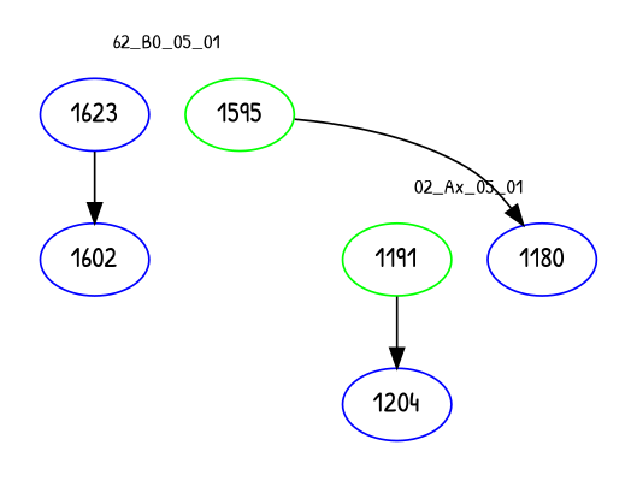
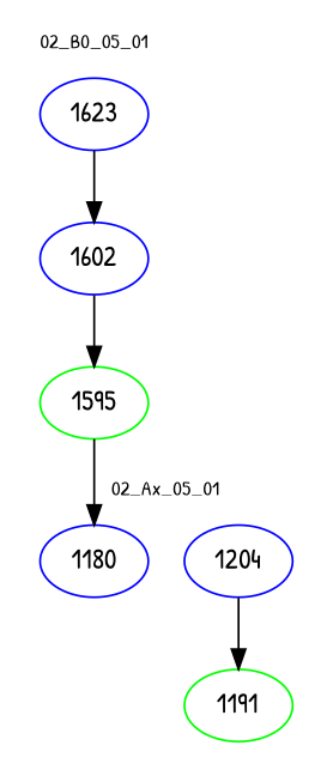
  digraph {
    fontname="Patrick Hand"
    node [color=blue fontname="Patrick Hand"]
    edge [color=black fontname="Patrick Hand"]
    n1 [label=1204]
    n2 [label=1180]
    n3 [color=green label=1191]
    n4 [label=1602]
    n5 [color=green label=1595]
    n6 [label=1623]
    subgraph cluster_1 {
      color=white
      fontsize=10
      label="02_Ax_05_01"
      n1
      n2
      n3
    }
    subgraph cluster_2 {
      color=white
      fontsize=10
-     label="62_B0_05_01"
+     label="02_B0_05_01"
      n4
      n5
      n6
    }
-   n3 -> n1
+   n1 -> n3
+   n4 -> n5
    n5 -> n2
    n6 -> n4
  }
